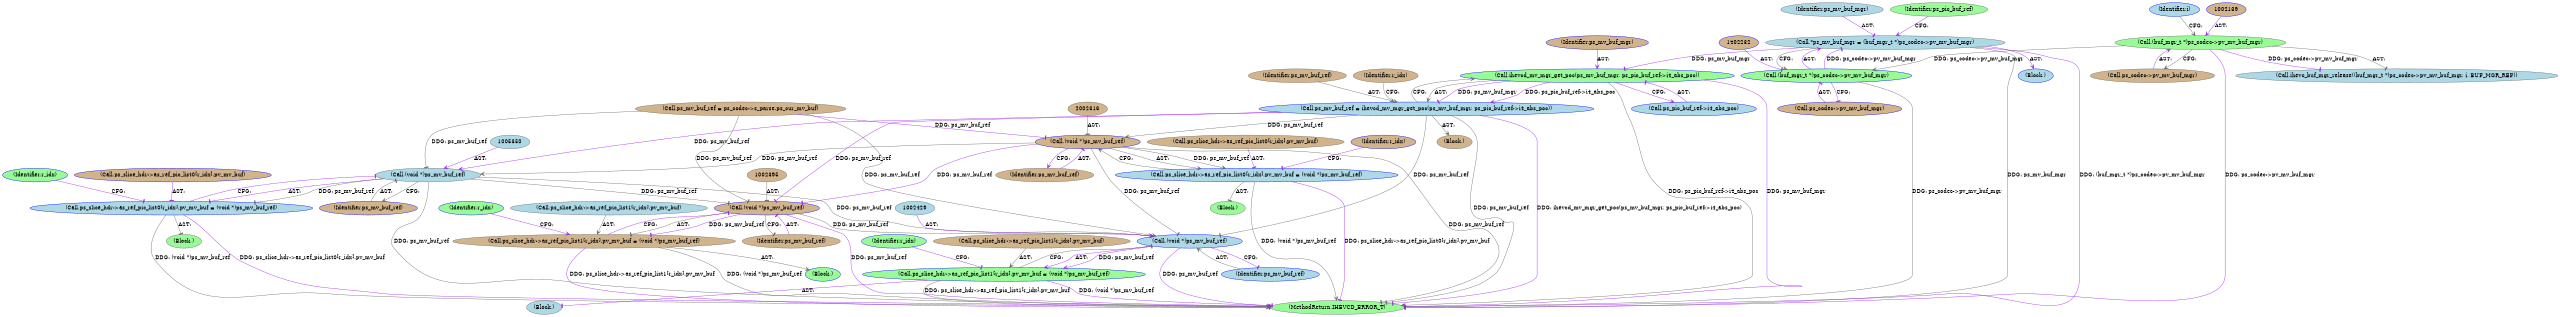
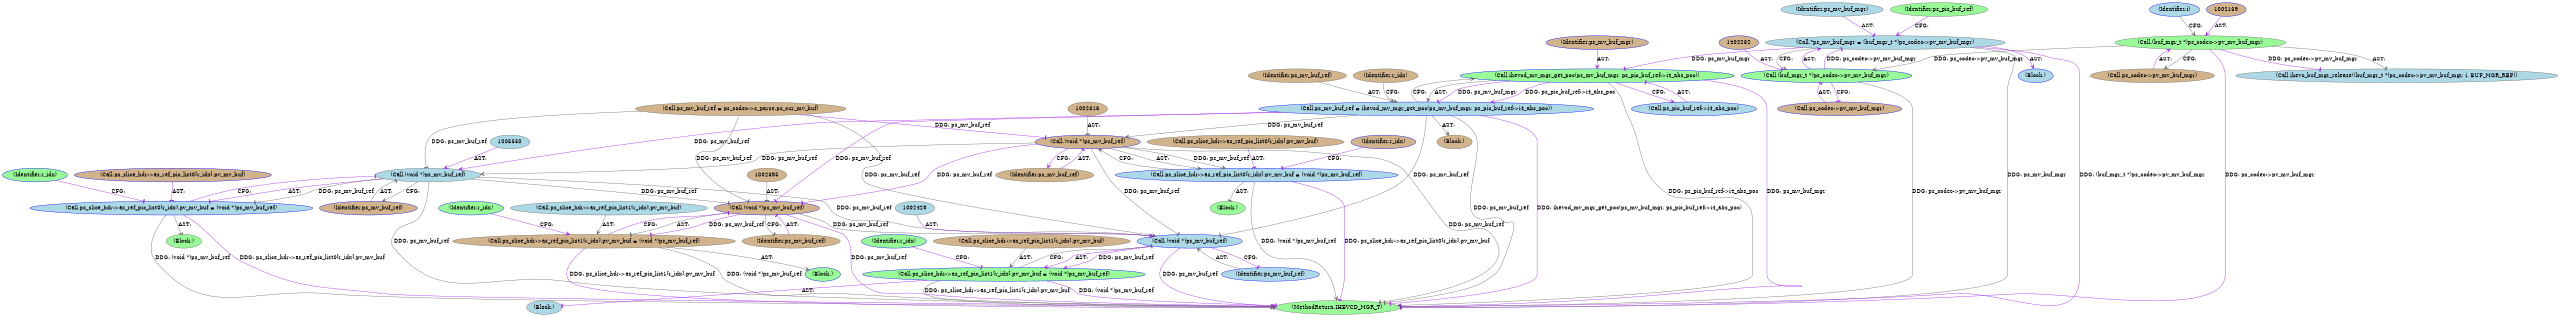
  digraph {
    node [color=gray40 fillcolor=tan style=filled]
    edge [arrowhead=tee color=purple]
    n1 [color=blue fillcolor=palegreen label="(Call,ihevcd_mv_mgr_get_poc(ps_mv_buf_mgr, ps_pic_buf_ref->i4_abs_poc))"]
    n2 [color=blue fillcolor=lightblue label="(Call,ps_mv_buf_ref = ihevcd_mv_mgr_get_poc(ps_mv_buf_mgr, ps_pic_buf_ref->i4_abs_poc))"]
-   n3 [fillcolor=palegreen label="(MethodReturn,IHEVCD_ERROR_T)"]
+   n3 [fillcolor=palegreen label="(MethodReturn,IHEVCD_MGR_T)"]
    n4 [color=blue fillcolor=lightblue label="(Call,ps_pic_buf_ref->i4_abs_poc)"]
    n5 [color=blue label="(Call,(void *)ps_mv_buf_ref)"]
    n6 [fillcolor=lightblue label="(Call,(void *)ps_mv_buf_ref)"]
    n7 [color=blue label="(Call,(void *)ps_mv_buf_ref)"]
    n8 [color=blue fillcolor=lightblue label="(Call,(void *)ps_mv_buf_ref)"]
    n9 [label="(Block,)"]
    n10 [fillcolor=lightblue label="(Call,*ps_mv_buf_mgr = (buf_mgr_t *)ps_codec->pv_mv_buf_mgr)"]
    n11 [color=blue fillcolor=palegreen label="(Call,(buf_mgr_t *)ps_codec->pv_mv_buf_mgr)"]
    n12 [color=blue fillcolor=lightblue label="(Block,)"]
    n13 [color=blue label="(Call,ps_codec->pv_mv_buf_mgr)"]
    n14 [fillcolor=palegreen label="(Call,(buf_mgr_t *)ps_codec->pv_mv_buf_mgr)"]
    n15 [fillcolor=lightblue label="(Call,ihevc_buf_mgr_release((buf_mgr_t *)ps_codec->pv_mv_buf_mgr, i, BUF_MGR_REF))"]
    n16 [label="(Call,ps_codec->pv_mv_buf_mgr)"]
    n17 [color=blue fillcolor=lightblue label="(Call,ps_slice_hdr->as_ref_pic_list0[r_idx].pv_mv_buf = (void *)ps_mv_buf_ref)"]
    n18 [label="(Identifier,ps_mv_buf_ref)"]
    n19 [color=blue fillcolor=lightblue label="(Call,ps_slice_hdr->as_ref_pic_list0[r_idx].pv_mv_buf = (void *)ps_mv_buf_ref)"]
    n20 [color=blue label="(Identifier,ps_mv_buf_ref)"]
    n21 [label="(Call,ps_slice_hdr->as_ref_pic_list1[r_idx].pv_mv_buf = (void *)ps_mv_buf_ref)"]
    n22 [label="(Identifier,ps_mv_buf_ref)"]
    n23 [color=blue fillcolor=palegreen label="(Call,ps_slice_hdr->as_ref_pic_list1[r_idx].pv_mv_buf = (void *)ps_mv_buf_ref)"]
    n24 [color=blue fillcolor=lightblue label="(Identifier,ps_mv_buf_ref)"]
    n25 [fillcolor=palegreen label="(Block,)"]
    n26 [fillcolor=palegreen label="(Block,)"]
    n27 [color=blue fillcolor=palegreen label="(Block,)"]
    n28 [fillcolor=lightblue label="(Block,)"]
    n29 [label="(Identifier,ps_mv_buf_ref)"]
    n30 [color=blue fillcolor=palegreen label="(Identifier,r_idx)"]
    n31 [fillcolor=lightblue label="(Call,ps_slice_hdr->as_ref_pic_list1[r_idx].pv_mv_buf)"]
    n32 [color=blue label="(Identifier,ps_mv_buf_mgr)"]
    n33 [label="(Call,ps_slice_hdr->as_ref_pic_list1[r_idx].pv_mv_buf)"]
    n34 [label="(Call,ps_slice_hdr->as_ref_pic_list0[r_idx].pv_mv_buf)"]
    n35 [color=blue fillcolor=palegreen label="(Identifier,r_idx)"]
    n36 [label="(Identifier,r_idx)"]
    n37 [color=blue fillcolor=lightblue label="(Identifier,i)"]
    n38 [fillcolor=lightblue label="(Identifier,ps_mv_buf_mgr)"]
    n39 [fillcolor=palegreen label="(Identifier,ps_pic_buf_ref)"]
    n40 [label="(Call,ps_mv_buf_ref = ps_codec->s_parse.ps_cur_mv_buf)"]
    n41 [color=blue label="(Call,ps_slice_hdr->as_ref_pic_list0[r_idx].pv_mv_buf)"]
    n42 [color=blue label="(Identifier,r_idx)"]
    n43 [color=blue fillcolor=palegreen label="(Identifier,r_idx)"]
    n44 [color=blue label=1402232]
    1002139 [color=blue]
-   1002316 [label=2002316]
+   1002316
    n47 [fillcolor=lightblue label=1005350]
    1002395
    1002429 [fillcolor=lightblue]
    n1 -> n2 [arrowhead=vee color=gray40 label="AST: "]
    n1 -> n2 [label="DDG: ps_mv_buf_mgr"]
    n1 -> n2 [arrowhead=vee label="DDG: ps_pic_buf_ref->i4_abs_poc"]
    n1 -> n3 [arrowhead=vee color=gray40 label="DDG: ps_pic_buf_ref->i4_abs_poc"]
    n1 -> n3 [label="DDG: ps_mv_buf_mgr"]
    n1 -> n4 [arrowhead=vee label="CFG: "]
    n2 -> n1 [arrowhead=vee color=gray40 label="CFG: "]
    n2 -> n3 [color=gray40 label="DDG: ps_mv_buf_ref"]
    n2 -> n3 [label="DDG: ihevcd_mv_mgr_get_poc(ps_mv_buf_mgr, ps_pic_buf_ref->i4_abs_poc)"]
    n2 -> n5 [arrowhead=vee color=gray40 label="DDG: ps_mv_buf_ref"]
    n2 -> n6 [arrowhead=vee label="DDG: ps_mv_buf_ref"]
    n2 -> n7 [label="DDG: ps_mv_buf_ref"]
    n2 -> n8 [color=gray40 label="DDG: ps_mv_buf_ref"]
    n2 -> n9 [arrowhead=vee color=gray40 label="AST: "]
    n4 -> n1 [label="AST: "]
    n5 -> n3 [color=gray40 label="DDG: ps_mv_buf_ref"]
    n5 -> n6 [arrowhead=vee color=gray40 label="DDG: ps_mv_buf_ref"]
    n5 -> n7 [label="DDG: ps_mv_buf_ref"]
    n5 -> n8 [color=gray40 label="DDG: ps_mv_buf_ref"]
    n5 -> n17 [arrowhead=vee color=gray40 label="AST: "]
    n5 -> n17 [arrowhead=vee color=gray40 label="DDG: ps_mv_buf_ref"]
    n5 -> n18 [arrowhead=vee label="CFG: "]
    n6 -> n3 [arrowhead=vee color=gray40 label="DDG: ps_mv_buf_ref"]
    n6 -> n7 [color=gray40 label="DDG: ps_mv_buf_ref"]
    n6 -> n8 [arrowhead=vee color=gray40 label="DDG: ps_mv_buf_ref"]
    n6 -> n19 [label="AST: "]
    n6 -> n19 [color=gray40 label="DDG: ps_mv_buf_ref"]
    n6 -> n20 [arrowhead=vee color=gray40 label="CFG: "]
    n7 -> n3 [arrowhead=vee label="DDG: ps_mv_buf_ref"]
    n7 -> n8 [arrowhead=vee color=gray40 label="DDG: ps_mv_buf_ref"]
    n7 -> n21 [color=gray40 label="AST: "]
    n7 -> n21 [label="DDG: ps_mv_buf_ref"]
    n7 -> n22 [color=gray40 label="CFG: "]
    n8 -> n3 [arrowhead=vee label="DDG: ps_mv_buf_ref"]
    n8 -> n23 [arrowhead=vee label="AST: "]
    n8 -> n23 [arrowhead=vee label="DDG: ps_mv_buf_ref"]
    n8 -> n24 [label="CFG: "]
    n10 -> n1 [label="DDG: ps_mv_buf_mgr"]
    n10 -> n3 [color=gray40 label="DDG: ps_mv_buf_mgr"]
    n10 -> n3 [label="DDG: (buf_mgr_t *)ps_codec->pv_mv_buf_mgr"]
    n10 -> n11 [arrowhead=vee color=gray40 label="CFG: "]
    n10 -> n12 [arrowhead=vee label="AST: "]
    n11 -> n3 [color=gray40 label="DDG: ps_codec->pv_mv_buf_mgr"]
    n11 -> n10 [arrowhead=vee label="AST: "]
    n11 -> n10 [label="DDG: ps_codec->pv_mv_buf_mgr"]
    n11 -> n13 [label="CFG: "]
    n13 -> n11 [label="AST: "]
    n14 -> n3 [label="DDG: ps_codec->pv_mv_buf_mgr"]
    n14 -> n11 [arrowhead=vee color=gray40 label="DDG: ps_codec->pv_mv_buf_mgr"]
    n14 -> n15 [color=gray40 label="AST: "]
    n14 -> n15 [label="DDG: ps_codec->pv_mv_buf_mgr"]
    n14 -> n16 [arrowhead=vee color=gray40 label="CFG: "]
    n16 -> n14 [arrowhead=vee label="AST: "]
    n17 -> n3 [arrowhead=vee color=gray40 label="DDG: (void *)ps_mv_buf_ref"]
    n17 -> n3 [label="DDG: ps_slice_hdr->as_ref_pic_list0[r_idx].pv_mv_buf"]
    n17 -> n5 [arrowhead=vee color=gray40 label="CFG: "]
    n17 -> n25 [color=gray40 label="AST: "]
    n18 -> n5 [label="AST: "]
    n19 -> n3 [label="DDG: ps_slice_hdr->as_ref_pic_list0[r_idx].pv_mv_buf"]
    n19 -> n3 [color=gray40 label="DDG: (void *)ps_mv_buf_ref"]
    n19 -> n6 [label="CFG: "]
    n19 -> n26 [color=gray40 label="AST: "]
    n20 -> n6 [color=gray40 label="AST: "]
    n21 -> n3 [label="DDG: ps_slice_hdr->as_ref_pic_list1[r_idx].pv_mv_buf"]
    n21 -> n3 [arrowhead=vee color=gray40 label="DDG: (void *)ps_mv_buf_ref"]
    n21 -> n7 [label="CFG: "]
    n21 -> n27 [arrowhead=vee color=gray40 label="AST: "]
    n22 -> n7 [label="AST: "]
    n23 -> n3 [arrowhead=vee color=gray40 label="DDG: ps_slice_hdr->as_ref_pic_list1[r_idx].pv_mv_buf"]
    n23 -> n3 [label="DDG: (void *)ps_mv_buf_ref"]
    n23 -> n8 [color=gray40 label="CFG: "]
    n23 -> n28 [label="AST: "]
    n24 -> n8 [arrowhead=vee color=gray40 label="AST: "]
    n29 -> n2 [arrowhead=vee color=gray40 label="AST: "]
    n30 -> n21 [arrowhead=vee label="CFG: "]
    n31 -> n21 [arrowhead=vee color=gray40 label="AST: "]
    n32 -> n1 [arrowhead=vee label="AST: "]
    n33 -> n23 [arrowhead=vee color=gray40 label="AST: "]
    n34 -> n17 [label="AST: "]
    n35 -> n23 [label="CFG: "]
    n36 -> n2 [arrowhead=vee color=gray40 label="CFG: "]
    n37 -> n14 [arrowhead=vee color=gray40 label="CFG: "]
    n38 -> n10 [label="AST: "]
    n39 -> n10 [arrowhead=vee label="CFG: "]
    n40 -> n5 [label="DDG: ps_mv_buf_ref"]
    n40 -> n6 [color=gray40 label="DDG: ps_mv_buf_ref"]
    n40 -> n7 [color=gray40 label="DDG: ps_mv_buf_ref"]
    n40 -> n8 [arrowhead=vee color=gray40 label="DDG: ps_mv_buf_ref"]
    n41 -> n19 [label="AST: "]
    n42 -> n17 [label="CFG: "]
    n43 -> n19 [label="CFG: "]
    n44 -> n11 [label="AST: "]
    1002139 -> n14 [arrowhead=vee label="AST: "]
    1002316 -> n5 [color=gray40 label="AST: "]
    n47 -> n6 [arrowhead=vee label="AST: "]
    1002395 -> n7 [color=gray40 label="AST: "]
    1002429 -> n8 [arrowhead=vee label="AST: "]
  }
